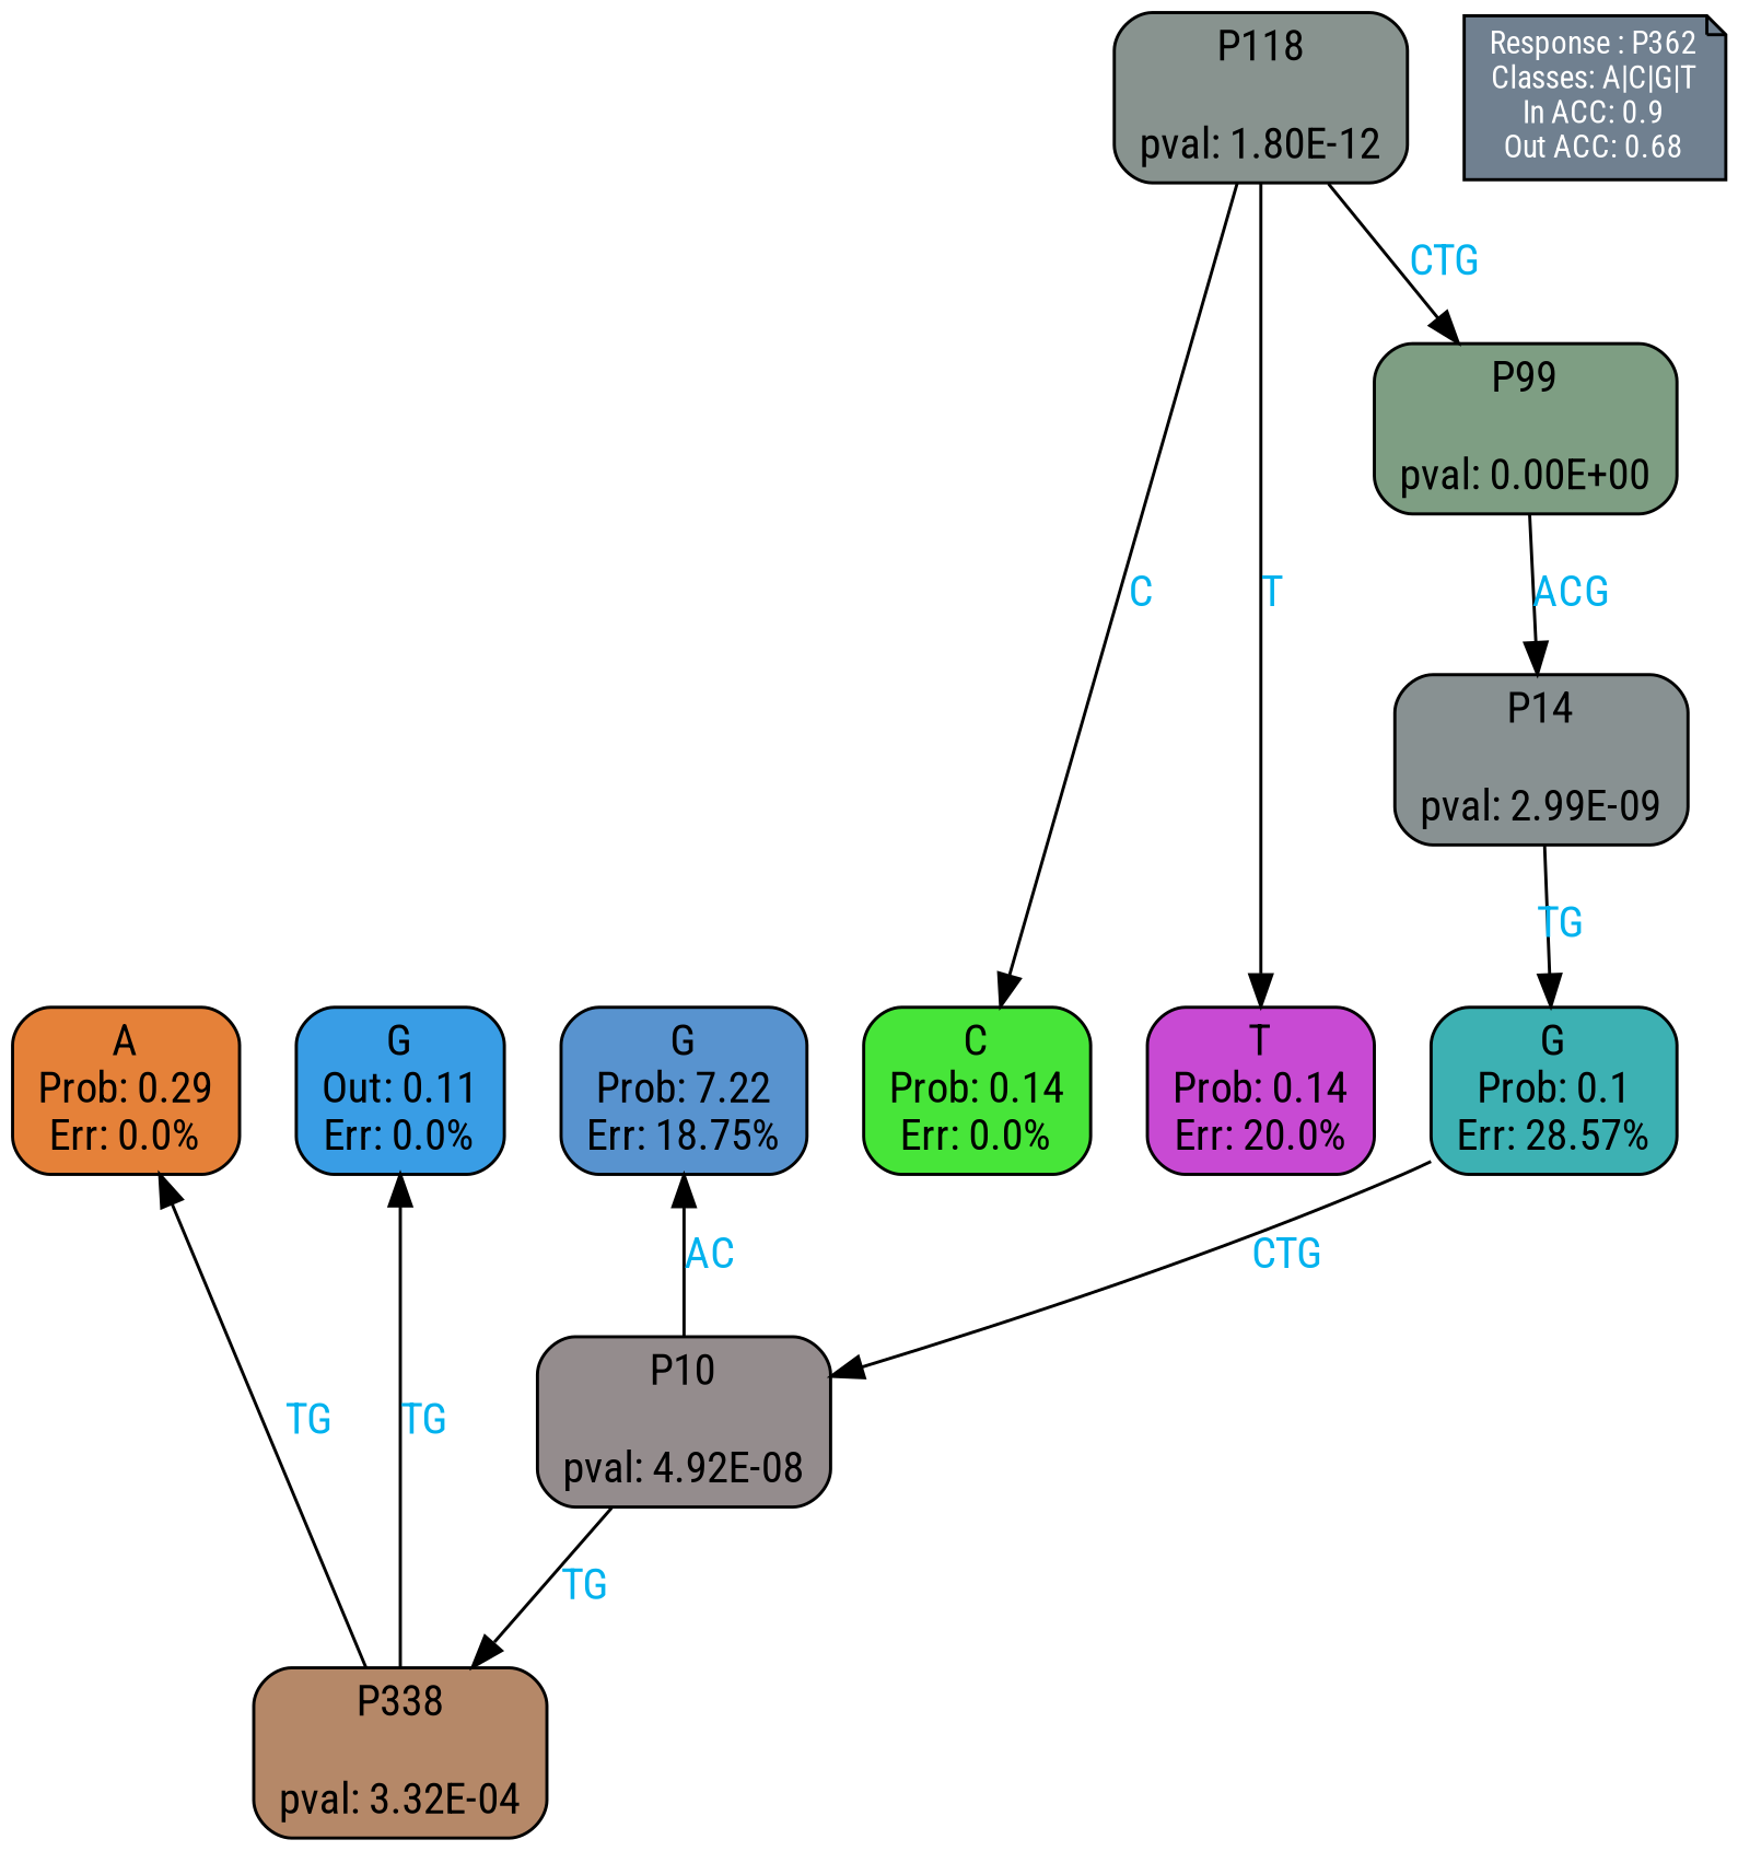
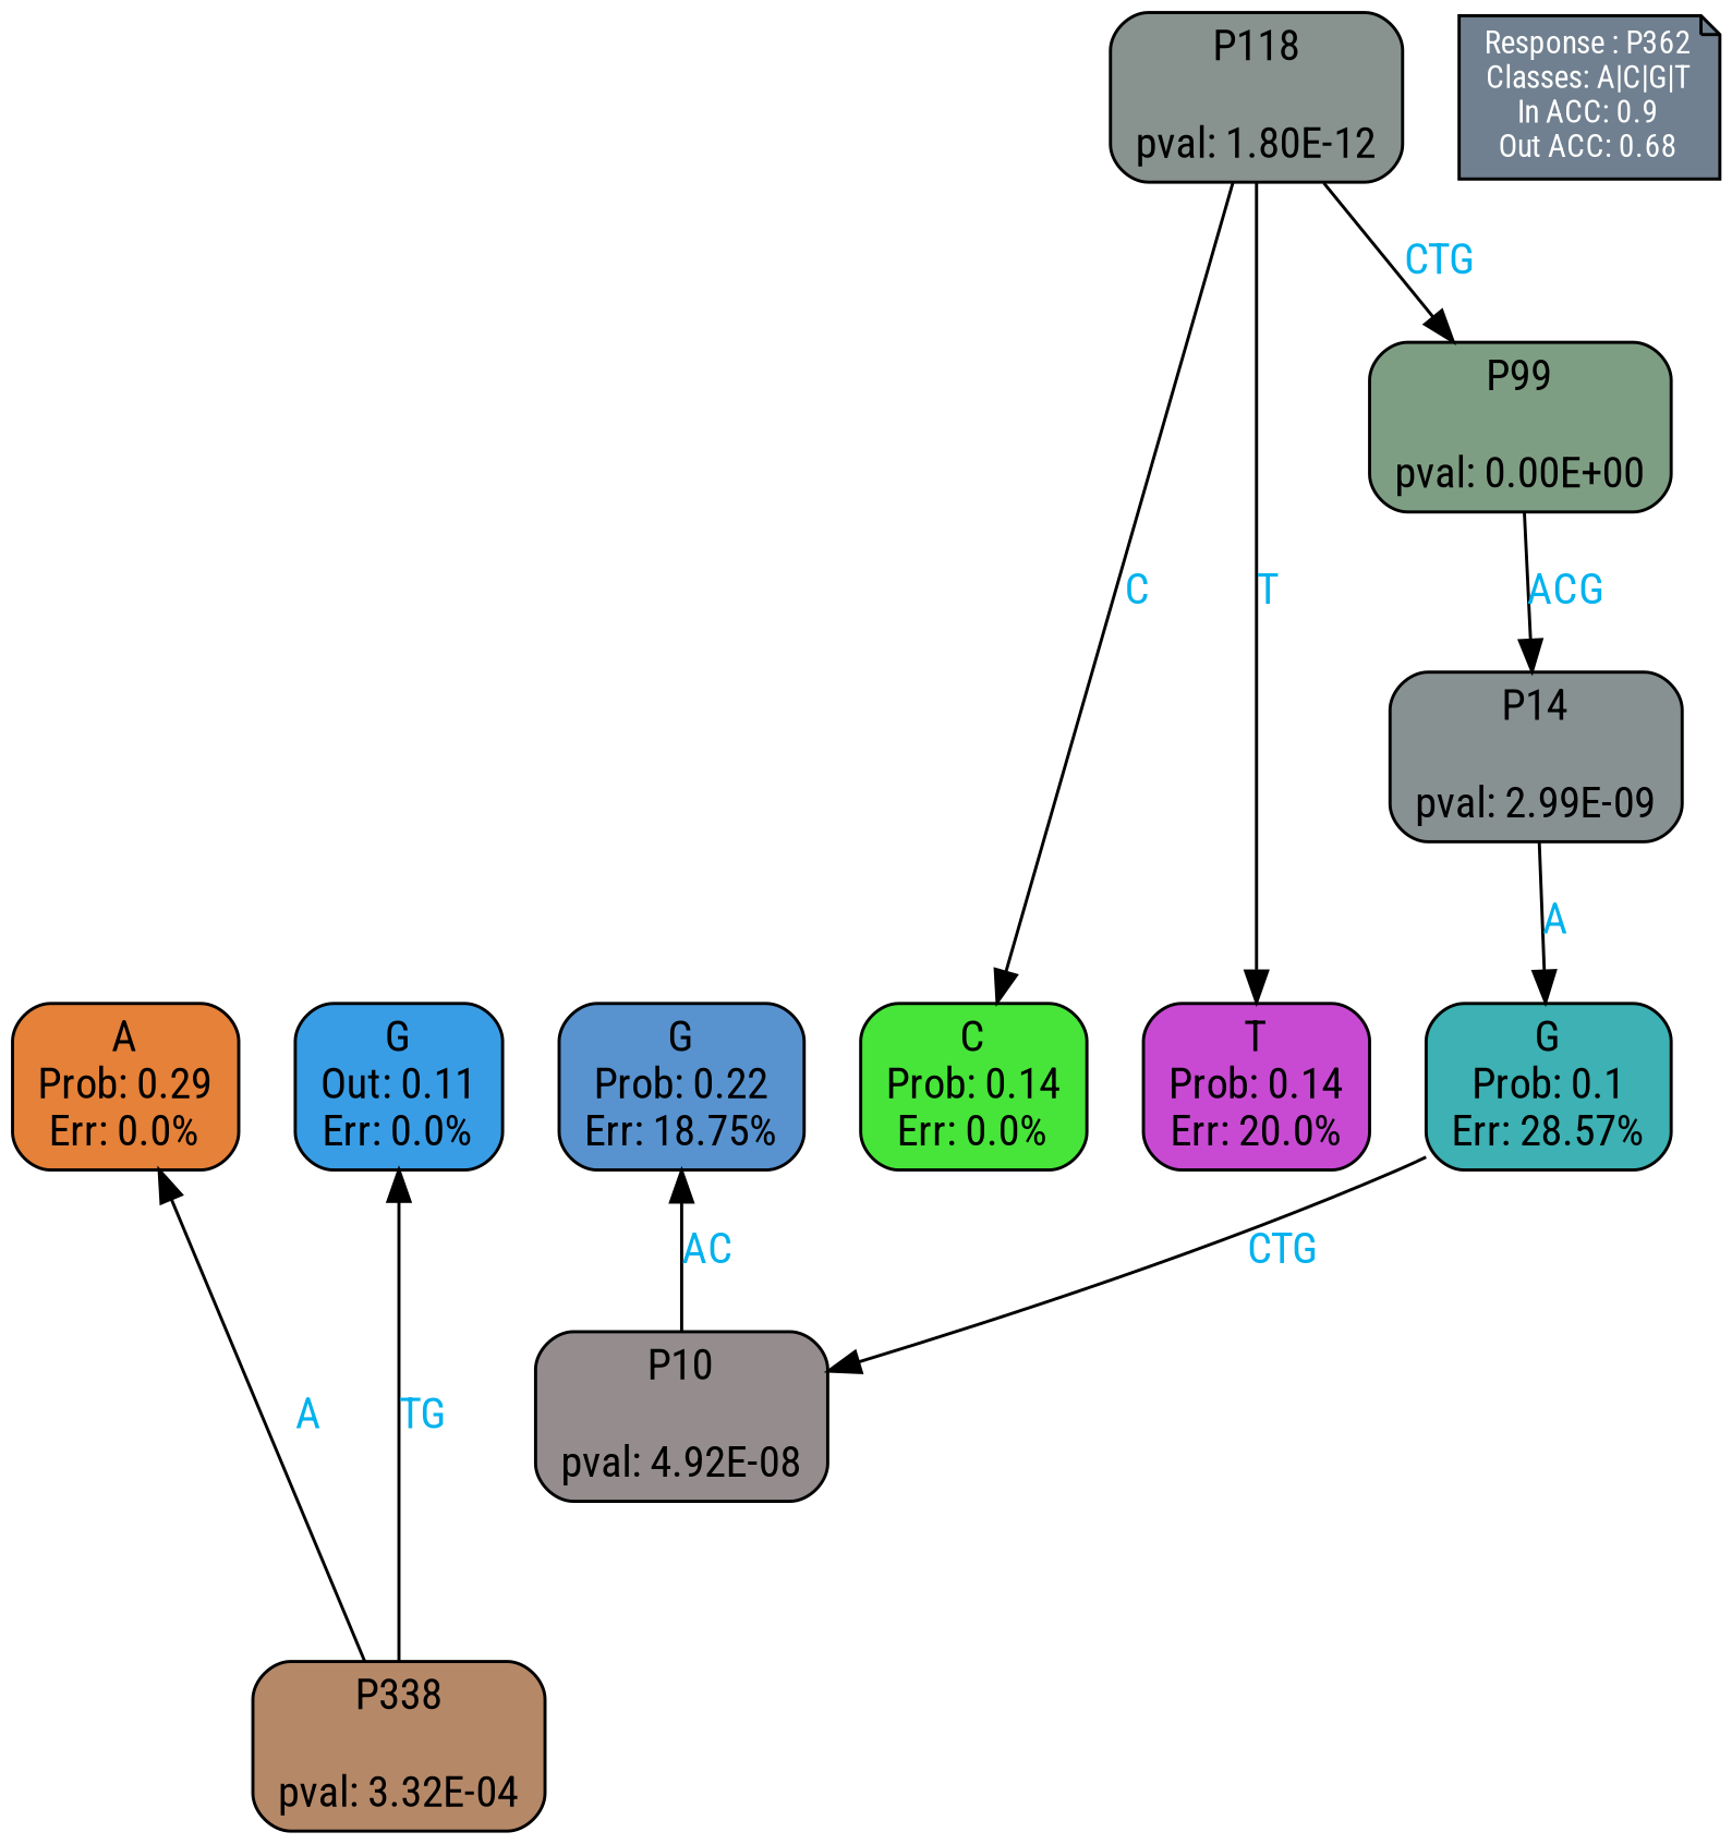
  digraph {
    fontname="Roboto Condensed"
    ranksep=equally
    splines=polylines
    node [color=black fontname="Roboto Condensed" shape=box style="filled, rounded"]
    edge [fontcolor=deepskyblue2 fontname="Roboto Condensed"]
    n1 [fillcolor="#3db1b3" label="G\nProb: 0.1\nErr: 28.57%"]
-   n2 [fillcolor="#5893cf" label="G\nProb: 7.22\nErr: 18.75%"]
+   n2 [fillcolor="#5893cf" label="G\nProb: 0.22\nErr: 18.75%"]
    n3 [fillcolor="#e58139" label="A\nProb: 0.29\nErr: 0.0%"]
    n4 [fillcolor="#399de5" label="G\nOut: 0.11\nErr: 0.0%"]
    n5 [fillcolor="#47e539" label="C\nProb: 0.14\nErr: 0.0%"]
    n6 [fillcolor="#c84ad3" label="T\nProb: 0.14\nErr: 20.0%"]
    n7 [align=left fillcolor=slategray fontcolor=white fontsize=10 label="Response : P362\nClasses: A|C|G|T\nIn ACC: 0.9\nOut ACC: 0.68\n" shape=note style=filled]
    n8 [fillcolor="#88938f" label="P118\n\npval: 1.80E-12"]
    n9 [fillcolor="#948c8d" label="P10\n\npval: 4.92E-08"]
    n10 [fillcolor="#7e9e83" label="P99\n\npval: 0.00E+00"]
    n11 [fillcolor="#889192" label="P14\n\npval: 2.99E-09"]
    n12 [fillcolor="#b58868" label="P338\n\npval: 3.32E-04"]
    subgraph sub_1 {
      rank=same
      n1
      n2
      n3
      n4
      n5
      n6
    }
    subgraph sub_2 {
      rank=same
      n7
      n8
    }
    n1 -> n9 [label=CTG]
    n8 -> n5 [label=C]
    n8 -> n6 [label=T]
    n8 -> n10 [label=CTG]
    n9 -> n2 [label=AC]
-   n9 -> n12 [label=TG]
    n10 -> n11 [label=ACG]
-   n11 -> n1 [label=TG]
-   n12 -> n3 [label=TG]
+   n11 -> n1 [label=A]
+   n12 -> n3 [label=A]
    n12 -> n4 [label=TG]
  }
